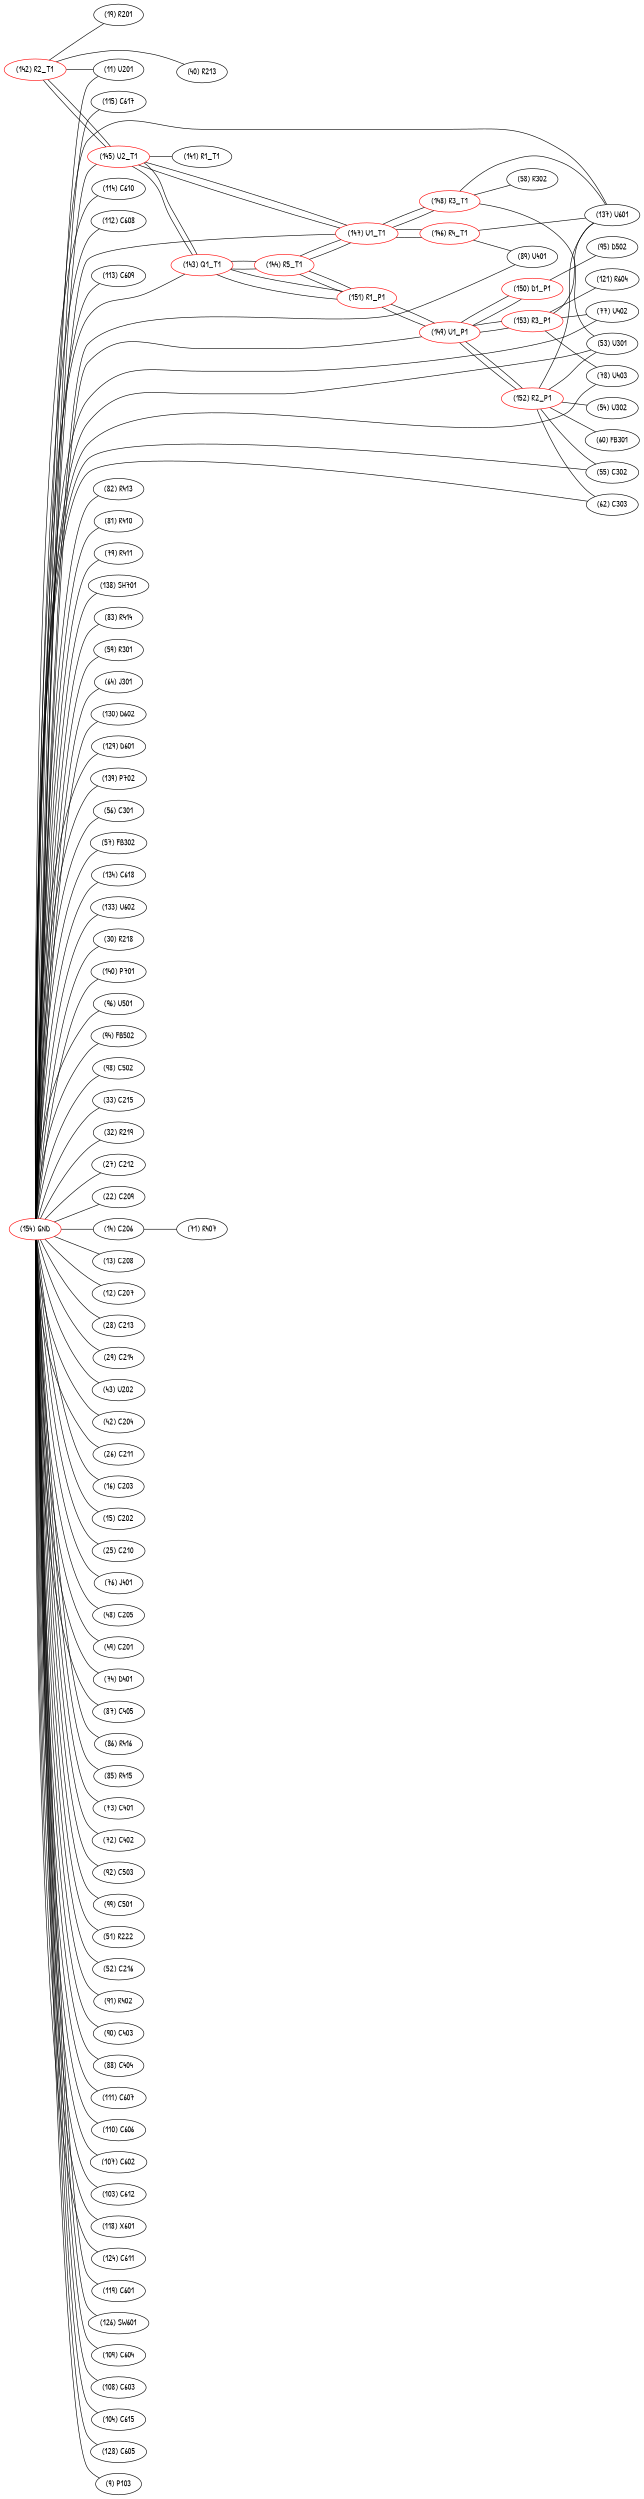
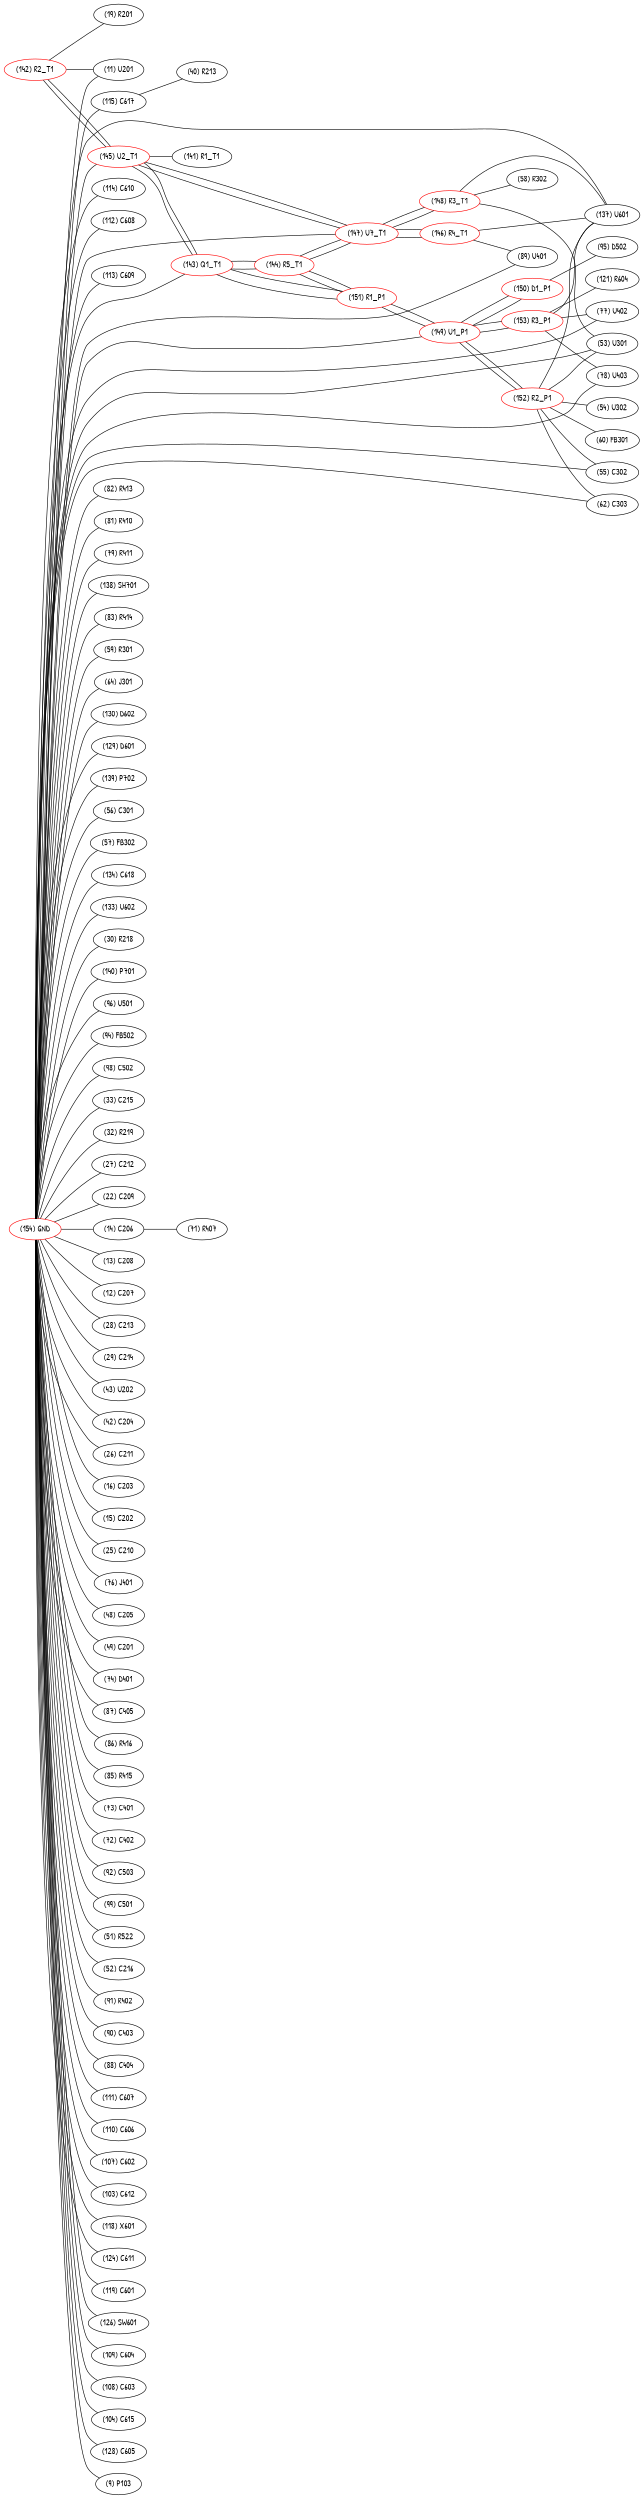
  graph {
    fontname="Patrick Hand"
    rankdir=LR
    node [fontname="Patrick Hand"]
    edge [fontname="Patrick Hand"]
    n1 [color=red label="(142) R2_T1"]
    n2 [label="(40) R213"]
    n3 [label="(11) U201"]
    n4 [label="(19) R201"]
    n5 [color=red label="(145) U2_T1"]
    n6 [color=red label="(143) Q1_T1"]
-   n7 [color=red label="(147) U1_T1"]
+   n7 [color=red label="(147) U7_T1"]
    n8 [label="(141) R1_T1"]
    n9 [color=red label="(151) R1_P1"]
    n10 [color=red label="(144) R5_T1"]
    n11 [color=red label="(146) R4_T1"]
    n12 [color=red label="(148) R3_T1"]
    n13 [color=red label="(149) U1_P1"]
    n14 [color=red label="(150) D1_P1"]
    n15 [color=red label="(152) R2_P1"]
    n16 [color=red label="(153) R3_P1"]
    n17 [label="(137) U601"]
    n18 [label="(89) U401"]
    n19 [label="(53) U301"]
    n20 [label="(58) R302"]
    n21 [label="(95) D502"]
    n22 [label="(60) FB301"]
    n23 [label="(55) C302"]
    n24 [label="(54) U302"]
    n25 [label="(62) C303"]
    n26 [label="(77) U402"]
    n27 [label="(121) R604"]
    n28 [label="(78) U403"]
    n29 [color=red label="(154) GND"]
    n30 [label="(82) R413"]
    n31 [label="(81) R410"]
    n32 [label="(79) R411"]
    n33 [label="(138) SH701"]
    n34 [label="(83) R414"]
    n35 [label="(59) R301"]
    n36 [label="(64) J301"]
    n37 [label="(130) D602"]
    n38 [label="(129) D601"]
    n39 [label="(139) P702"]
    n40 [label="(56) C301"]
    n41 [label="(57) FB302"]
    n42 [label="(134) C618"]
    n43 [label="(133) U602"]
    n44 [label="(30) R218"]
    n45 [label="(140) P701"]
    n46 [label="(96) U501"]
    n47 [label="(94) FB502"]
    n48 [label="(98) C502"]
    n49 [label="(33) C215"]
    n50 [label="(32) R219"]
    n51 [label="(27) C212"]
    n52 [label="(22) C209"]
    n53 [label="(14) C206"]
    n54 [label="(13) C208"]
    n55 [label="(12) C207"]
    n56 [label="(28) C213"]
    n57 [label="(29) C214"]
    n58 [label="(43) U202"]
    n59 [label="(42) C204"]
    n60 [label="(26) C211"]
    n61 [label="(16) C203"]
    n62 [label="(15) C202"]
    n63 [label="(25) C210"]
    n64 [label="(76) J401"]
    n65 [label="(48) C205"]
    n66 [label="(49) C201"]
    n67 [label="(74) D401"]
    n68 [label="(87) C405"]
    n69 [label="(86) R416"]
    n70 [label="(85) R415"]
    n71 [label="(73) C401"]
    n72 [label="(72) C402"]
    n73 [label="(92) C503"]
    n74 [label="(99) C501"]
-   n75 [label="(51) R222"]
+   n75 [label="(51) R522"]
    n76 [label="(52) C216"]
    n77 [label="(91) R402"]
    n78 [label="(90) C403"]
    n79 [label="(88) C404"]
    n80 [label="(111) C607"]
    n81 [label="(110) C606"]
    n82 [label="(107) C602"]
    n83 [label="(103) C612"]
    n84 [label="(118) X601"]
    n85 [label="(124) C611"]
    n86 [label="(119) C601"]
    n87 [label="(126) SW601"]
    n88 [label="(109) C604"]
    n89 [label="(108) C603"]
    n90 [label="(104) C615"]
    n91 [label="(128) C605"]
    n92 [label="(9) P103"]
    n93 [label="(115) C617"]
    n94 [label="(114) C610"]
    n95 [label="(112) C608"]
    n96 [label="(113) C609"]
    n97 [label="(71) R407"]
-   n1 -- n2
+   n93 -- n2
    n1 -- n3
    n1 -- n4
    n1 -- n5
    n5 -- n1
    n5 -- n6
    n5 -- n7
    n5 -- n8
    n6 -- n5
    n6 -- n9
    n6 -- n10
    n7 -- n5
    n7 -- n10
    n7 -- n11
    n7 -- n12
    n9 -- n6
    n9 -- n10
    n9 -- n13
    n10 -- n6
    n10 -- n7
    n10 -- n9
    n11 -- n7
    n11 -- n17
    n11 -- n18
    n12 -- n7
    n12 -- n17
    n12 -- n19
    n12 -- n20
    n13 -- n9
    n13 -- n14
    n13 -- n15
    n13 -- n16
    n14 -- n13
    n14 -- n21
    n15 -- n13
    n15 -- n17
    n15 -- n19
    n15 -- n22
    n15 -- n23
    n15 -- n24
    n15 -- n25
    n16 -- n13
    n16 -- n17
    n16 -- n26
    n16 -- n27
    n16 -- n28
    n29 -- n3
    n29 -- n5
    n29 -- n6
    n29 -- n7
    n29 -- n13
    n29 -- n17
    n29 -- n18
    n29 -- n19
    n29 -- n23
    n29 -- n25
    n29 -- n26
    n29 -- n28
    n29 -- n30
    n29 -- n31
    n29 -- n32
    n29 -- n33
    n29 -- n34
    n29 -- n35
    n29 -- n36
    n29 -- n37
    n29 -- n38
    n29 -- n39
    n29 -- n40
    n29 -- n41
    n29 -- n42
    n29 -- n43
    n29 -- n44
    n29 -- n45
    n29 -- n46
    n29 -- n47
    n29 -- n48
    n29 -- n49
    n29 -- n50
    n29 -- n51
    n29 -- n52
    n29 -- n53
    n29 -- n54
    n29 -- n55
    n29 -- n56
    n29 -- n57
    n29 -- n58
    n29 -- n59
    n29 -- n60
    n29 -- n61
    n29 -- n62
    n29 -- n63
    n29 -- n64
    n29 -- n65
    n29 -- n66
    n29 -- n67
    n29 -- n68
    n29 -- n69
    n29 -- n70
    n29 -- n71
    n29 -- n72
    n29 -- n73
    n29 -- n74
    n29 -- n75
    n29 -- n76
    n29 -- n77
    n29 -- n78
    n29 -- n79
    n29 -- n80
    n29 -- n81
    n29 -- n82
    n29 -- n83
    n29 -- n84
    n29 -- n85
    n29 -- n86
    n29 -- n87
    n29 -- n88
    n29 -- n89
    n29 -- n90
    n29 -- n91
    n29 -- n92
    n29 -- n93
    n29 -- n94
    n29 -- n95
    n29 -- n96
    n53 -- n97
  }
